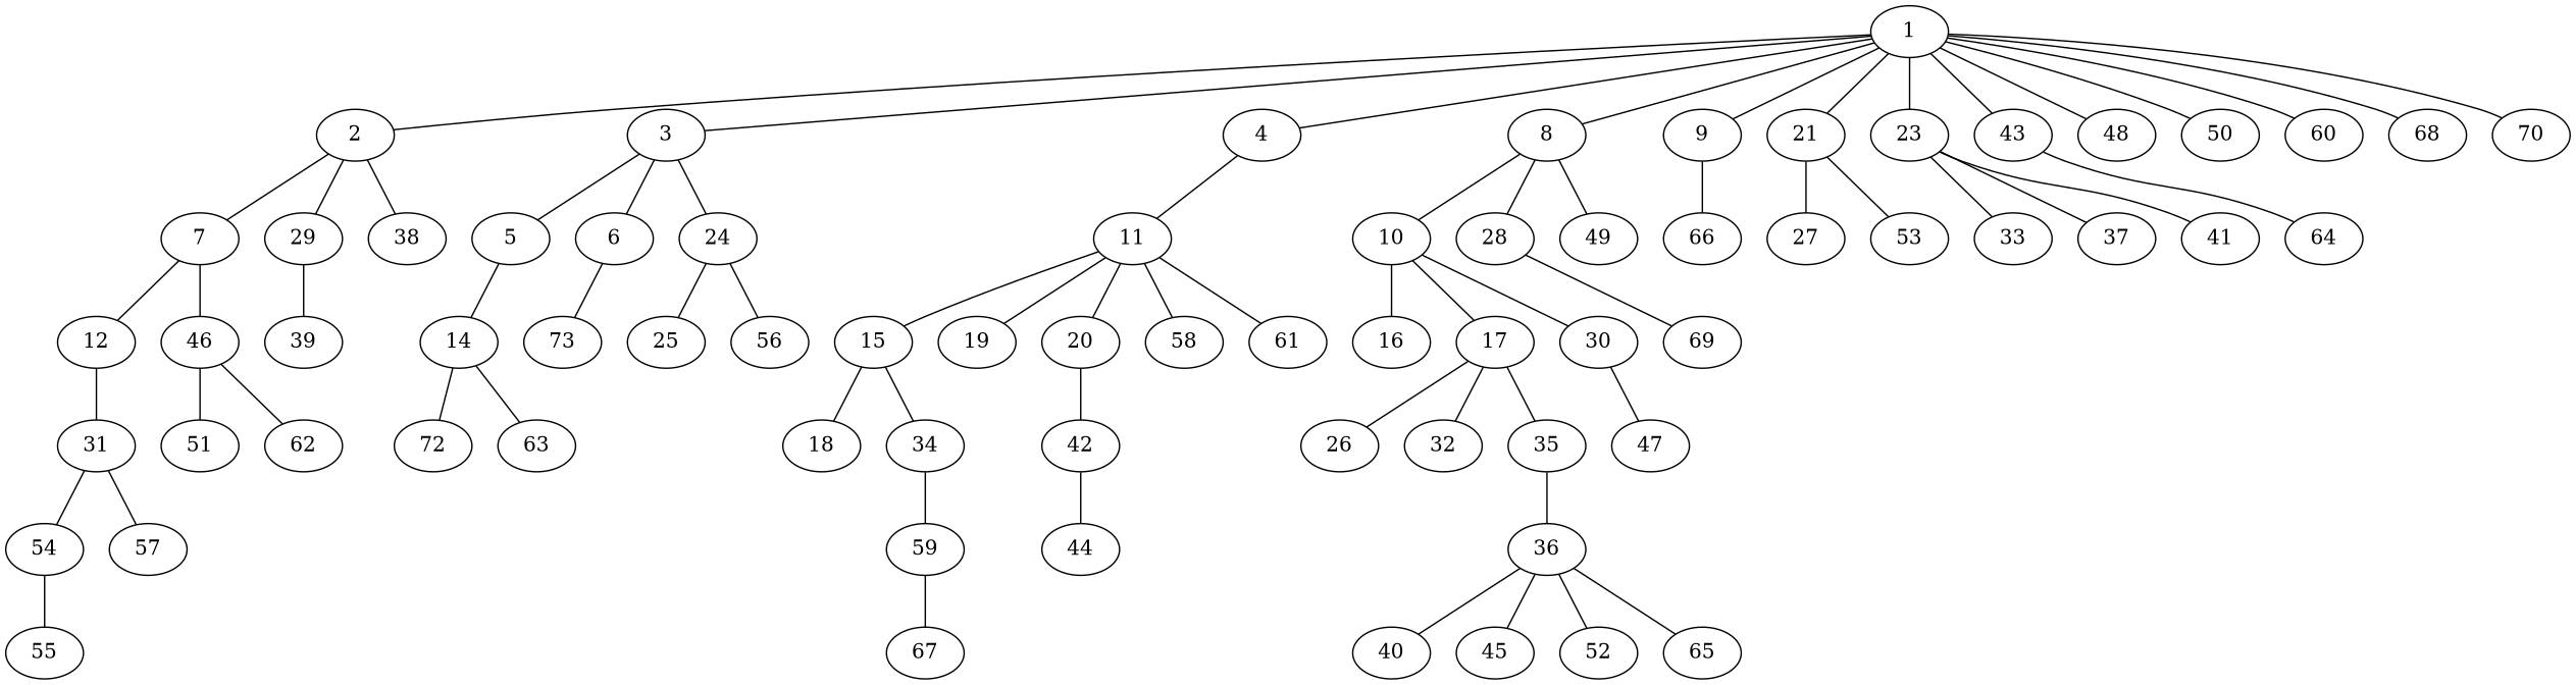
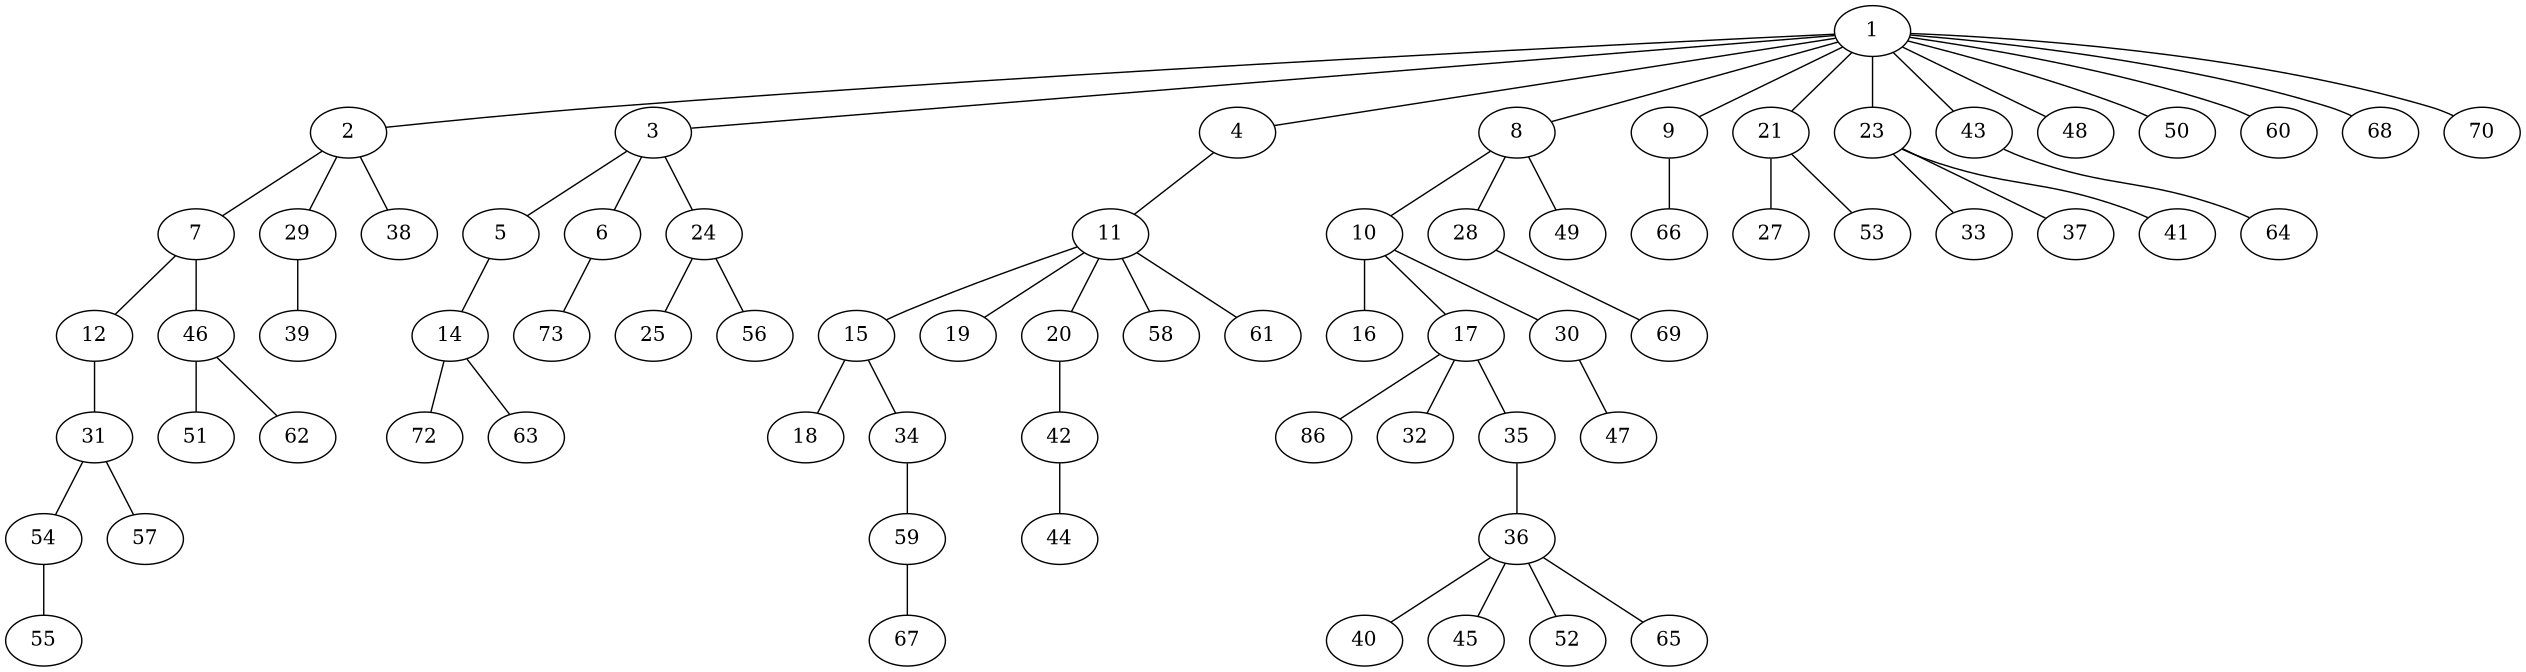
  graph {
    1
    2
    3
    4
    8
    9
    21
    23
    43
    48
    50
    60
    68
    70
    7
    29
    38
    5
    6
    24
    11
    10
    28
    49
    66
    27
    53
    33
    37
    41
    64
    12
    46
    39
    14
    n36 [label=73]
    25
    56
    15
    19
    20
    58
    61
    16
    17
    30
    69
    31
    51
    62
    n51 [label=72]
    63
    18
    34
    42
    54
    57
-   26
+   26 [label=86]
    32
    35
    47
    36
    59
    44
    55
    67
    40
    45
    52
    65
    1 -- 2
    1 -- 3
    1 -- 4
    1 -- 8
    1 -- 9
    1 -- 21
    1 -- 23
    1 -- 43
    1 -- 48
    1 -- 50
    1 -- 60
    1 -- 68
    1 -- 70
    2 -- 7
    2 -- 29
    2 -- 38
    3 -- 5
    3 -- 6
    3 -- 24
    4 -- 11
    8 -- 10
    8 -- 28
    8 -- 49
    9 -- 66
    21 -- 27
    21 -- 53
    23 -- 33
    23 -- 37
    23 -- 41
    43 -- 64
    7 -- 12
    7 -- 46
    29 -- 39
    5 -- 14
    6 -- n36
    24 -- 25
    24 -- 56
    11 -- 15
    11 -- 19
    11 -- 20
    11 -- 58
    11 -- 61
    10 -- 16
    10 -- 17
    10 -- 30
    28 -- 69
    12 -- 31
    46 -- 51
    46 -- 62
    14 -- n51
    14 -- 63
    15 -- 18
    15 -- 34
    20 -- 42
    17 -- 26
    17 -- 32
    17 -- 35
    30 -- 47
    31 -- 54
    31 -- 57
    34 -- 59
    42 -- 44
    54 -- 55
    35 -- 36
    36 -- 40
    36 -- 45
    36 -- 52
    36 -- 65
    59 -- 67
  }
